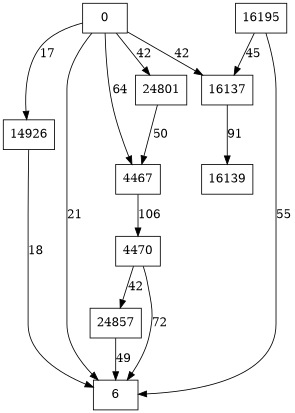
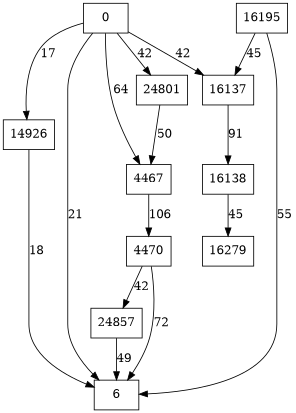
  digraph {
    rankdir=TB
    node [shape=rectangle]
    4467
    4470
    n3 [label=6]
    24857
    14926
    16137
-   16139
+   16139 [label=16138]
+   16279
    16195
    24801
    0
    4467 -> 4470 [label=106]
    4470 -> n3 [label=72]
    4470 -> 24857 [label=42]
    24857 -> n3 [label=49]
    14926 -> n3 [label=18]
    16137 -> 16139 [label=91]
+   16139 -> 16279 [label=45]
    16195 -> n3 [label=55]
    16195 -> 16137 [label=45]
    24801 -> 4467 [label=50]
    0 -> 4467 [label=64]
    0 -> n3 [label=21]
    0 -> 14926 [label=17]
    0 -> 16137 [label=42]
    0 -> 24801 [label=42]
  }
